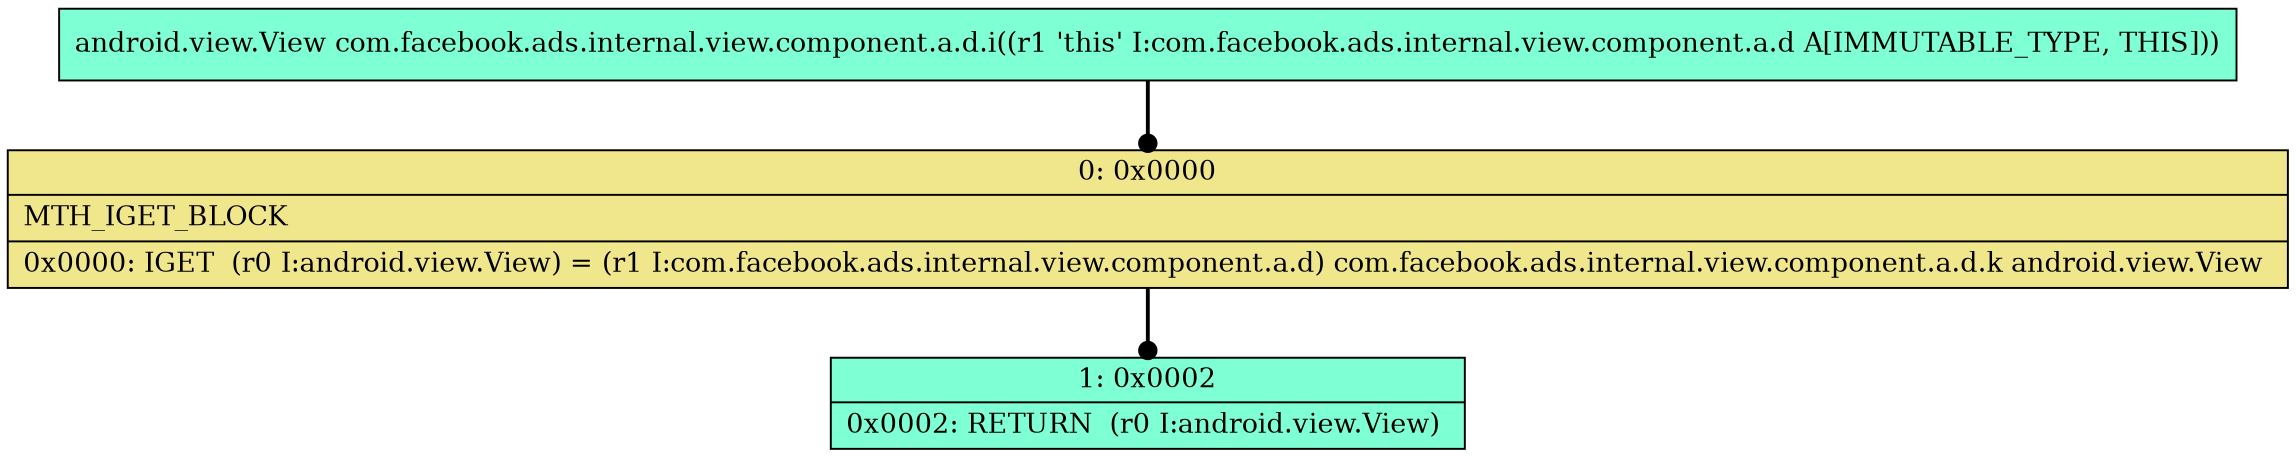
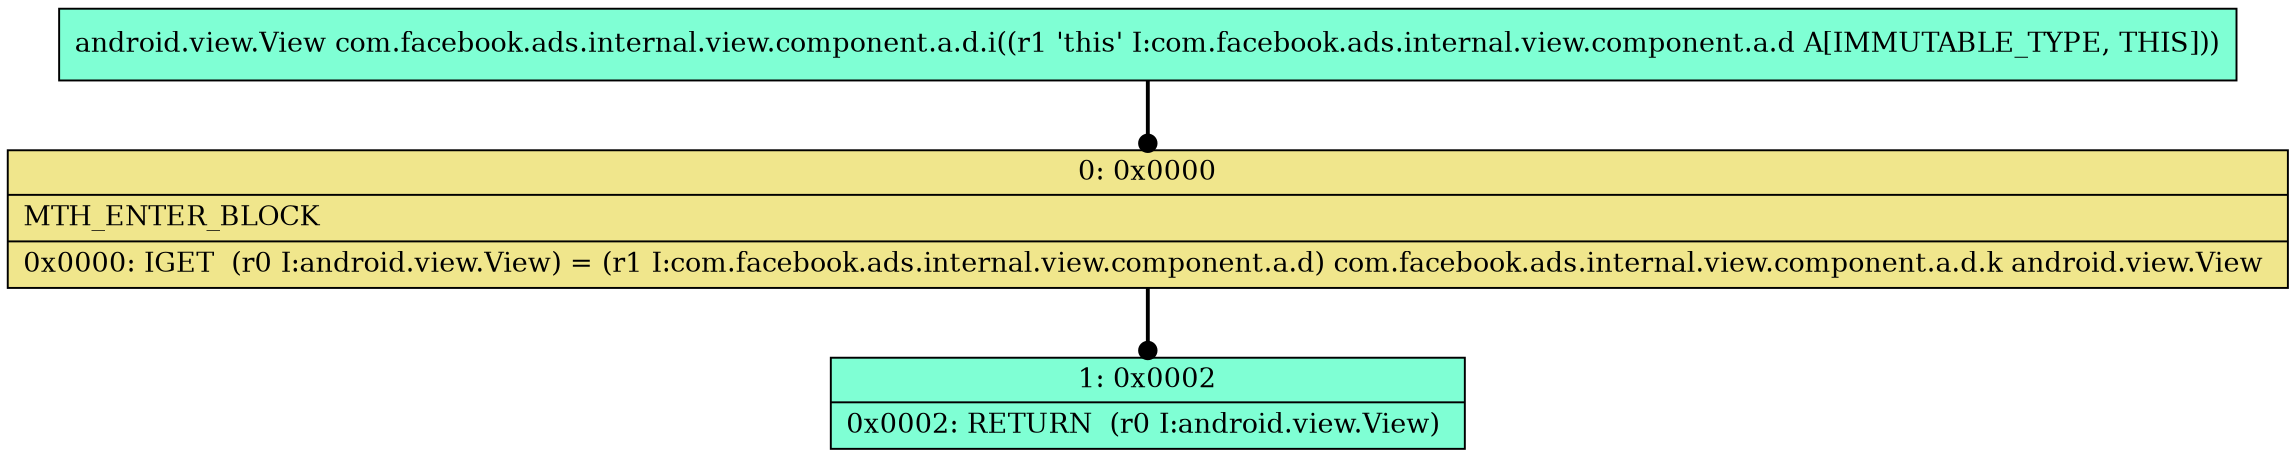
  digraph {
    node [shape=record style=filled fillcolor=aquamarine]
    edge [style=bold arrowhead=dot]
-   n1 [label="{0\:\ 0x0000|MTH_IGET_BLOCK\l|0x0000: IGET  (r0 I:android.view.View) = (r1 I:com.facebook.ads.internal.view.component.a.d) com.facebook.ads.internal.view.component.a.d.k android.view.View \l}" fillcolor=khaki]
+   n1 [label="{0\:\ 0x0000|MTH_ENTER_BLOCK\l|0x0000: IGET  (r0 I:android.view.View) = (r1 I:com.facebook.ads.internal.view.component.a.d) com.facebook.ads.internal.view.component.a.d.k android.view.View \l}" fillcolor=khaki]
    n2 [label="{1\:\ 0x0002|0x0002: RETURN  (r0 I:android.view.View) \l}"]
    n3 [label="{android.view.View com.facebook.ads.internal.view.component.a.d.i((r1 'this' I:com.facebook.ads.internal.view.component.a.d A[IMMUTABLE_TYPE, THIS])) }"]
    n1 -> n2
    n3 -> n1
  }
